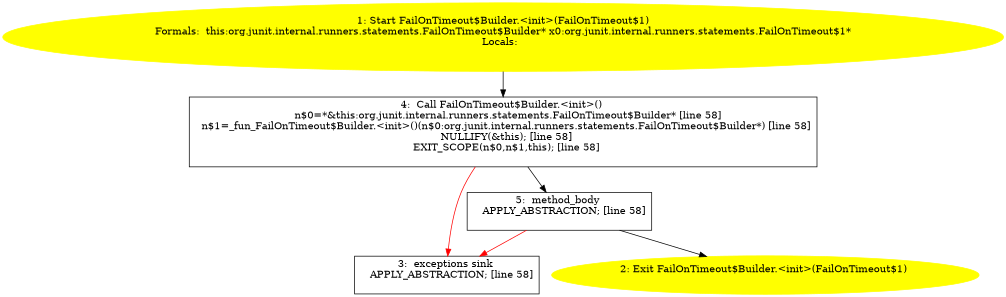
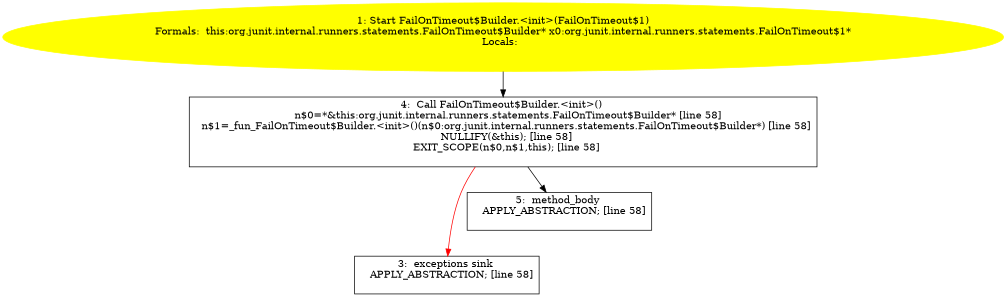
  digraph {
    node [shape=box]
    n1 [color=yellow label="1: Start FailOnTimeout$Builder.<init>(FailOnTimeout$1)\nFormals:  this:org.junit.internal.runners.statements.FailOnTimeout$Builder* x0:org.junit.internal.runners.statements.FailOnTimeout$1*\nLocals:  \n  " style=filled shape=""]
    n2 [label="4:  Call FailOnTimeout$Builder.<init>() \n   n$0=*&this:org.junit.internal.runners.statements.FailOnTimeout$Builder* [line 58]\n  n$1=_fun_FailOnTimeout$Builder.<init>()(n$0:org.junit.internal.runners.statements.FailOnTimeout$Builder*) [line 58]\n  NULLIFY(&this); [line 58]\n  EXIT_SCOPE(n$0,n$1,this); [line 58]\n "]
    n3 [label="3:  exceptions sink \n   APPLY_ABSTRACTION; [line 58]\n "]
    n4 [label="5:  method_body \n   APPLY_ABSTRACTION; [line 58]\n "]
-   n5 [color=yellow label="2: Exit FailOnTimeout$Builder.<init>(FailOnTimeout$1) \n  " style=filled shape=""]
    n1 -> n2
    n2 -> n3 [color=red]
    n2 -> n4
-   n4 -> n3 [color=red]
-   n4 -> n5
  }
